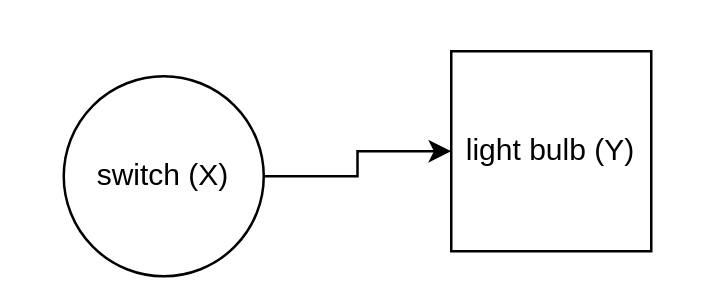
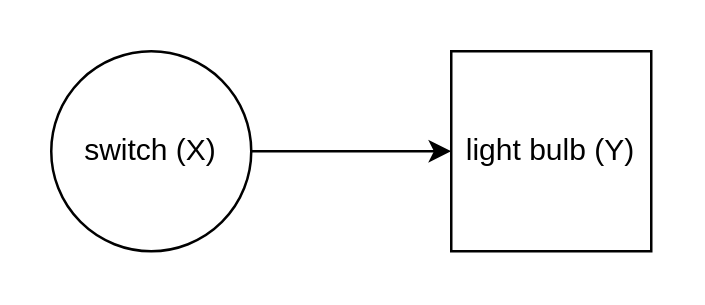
  <mxCell id="0" />
  <mxCell id="1" parent="0" />
  <mxCell id="2" style="edgeStyle=orthogonalEdgeStyle;rounded=0;orthogonalLoop=1;jettySize=auto;html=1;entryX=0;entryY=0.5;entryDx=0;entryDy=0;" edge="1" parent="1" source="3" target="4"><mxGeometry relative="1" as="geometry" /></mxCell>
- <mxCell id="3" value="switch (X)" style="ellipse;whiteSpace=wrap;html=1;aspect=fixed;" vertex="1" parent="1"><mxGeometry x="25" y="30" width="80" height="80" as="geometry" /></mxCell>
+ <mxCell id="3" value="switch (X)" style="ellipse;whiteSpace=wrap;html=1;aspect=fixed;" vertex="1" parent="1"><mxGeometry x="20" y="20" width="80" height="80" as="geometry" /></mxCell>
  <mxCell id="4" value="light bulb (Y)" style="whiteSpace=wrap;html=1;aspect=fixed;rounded=0;" vertex="1" parent="1"><mxGeometry x="180" y="20" width="80" height="80" as="geometry" /></mxCell>
